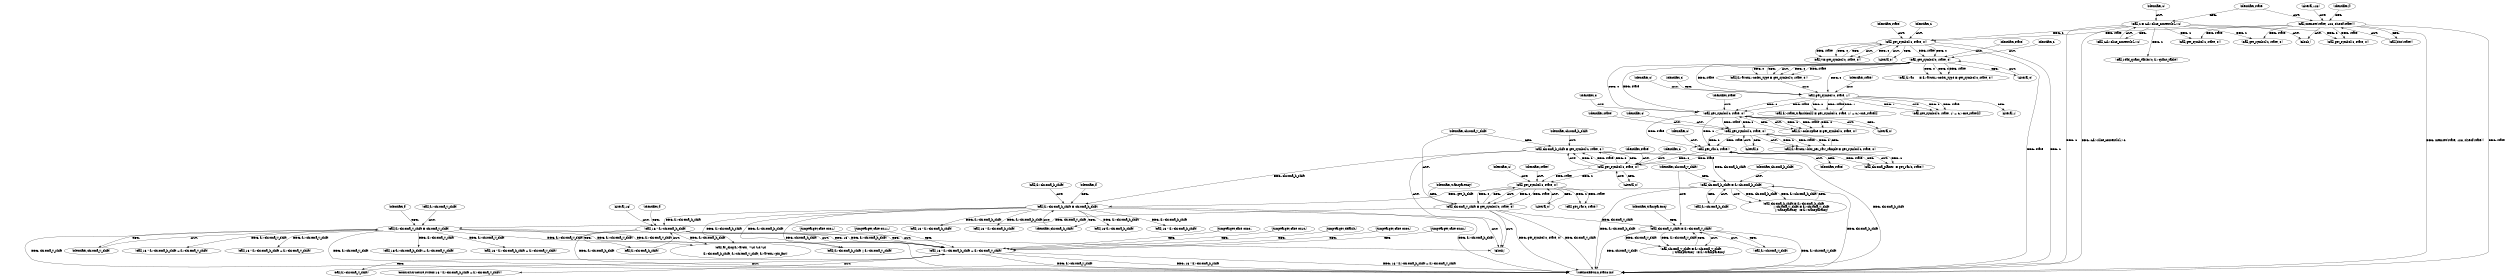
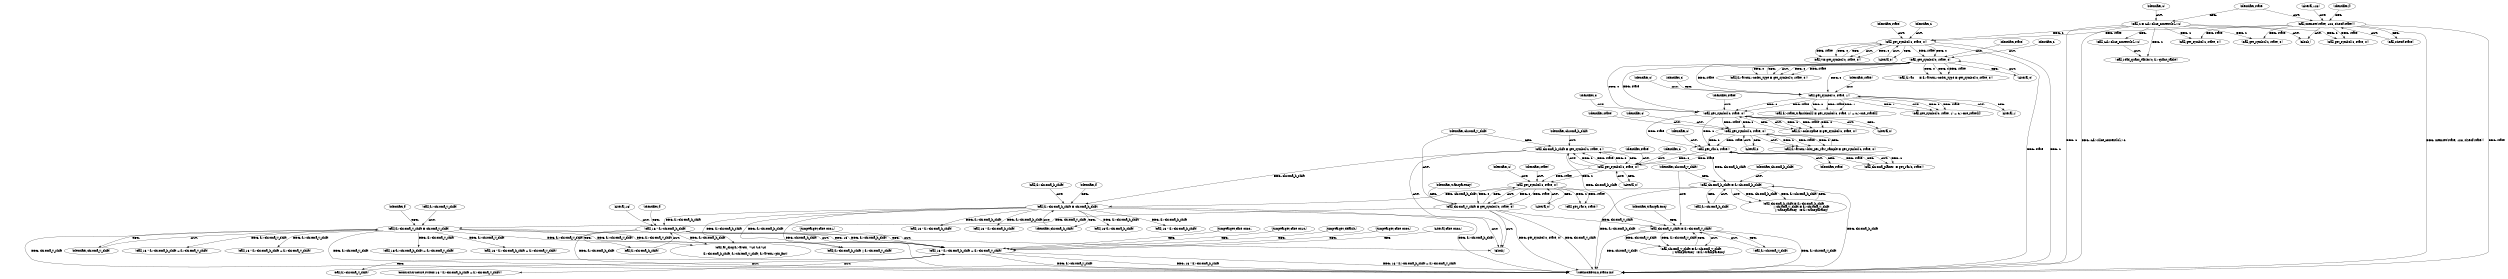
  digraph {
    n1 [label="(Call,16 * f->chroma_h_shift + f->chroma_v_shift)"]
    n2 [label="(Call,f->chroma_v_shift)"]
    n3 [label="(ControlStructure,switch(16 * f->chroma_h_shift + f->chroma_v_shift))"]
    n4 [label="(MethodReturn,static int)"]
    n5 [label="(Call,16 * f->chroma_h_shift)"]
    n6 [label="(Call,av_dlog(f->avctx, \"%d %d %d\n\",\n            f->chroma_h_shift, f->chroma_v_shift, f->avctx->pix_fmt))"]
    n7 [label="(Call,f->chroma_h_shift)"]
    n8 [label="(Call,f->chroma_h_shift = chroma_h_shift)"]
    n9 [label="(Call,16 * f->chroma_h_shift)"]
    n10 [label="(Block,)"]
    n11 [label="(Call,16 * f->chroma_h_shift)"]
    n12 [label="(Call,16 * f->chroma_h_shift)"]
    n13 [label="(Identifier,chroma_h_shift)"]
    n14 [label="(Call,16*f->chroma_h_shift)"]
    n15 [label="(Call,f->chroma_h_shift || f->chroma_v_shift)"]
    n16 [label="(Call,chroma_h_shift = get_symbol(c, state, 0))"]
    n17 [label="(Call,get_symbol(c, state, 0))"]
    n18 [label="(Call,chroma_h_shift!= f->chroma_h_shift)"]
    n19 [label="(Call,get_symbol(c, state, 0))"]
    n20 [label="(Literal,0)"]
    n21 [label="(Call,f->chroma_h_shift)"]
    n22 [label="(Call,chroma_h_shift!= f->chroma_h_shift\n                 || chroma_v_shift!= f->chroma_v_shift\n                 || transparency  != f->transparency)"]
    n23 [label="(Call,chroma_v_shift = get_symbol(c, state, 0))"]
    n24 [label="(Call,get_rac(c, state))"]
    n25 [label="(Literal,0)"]
    n26 [label="(Call,get_rac(c, state))"]
    n27 [label="(Call,chroma_planes  = get_rac(c, state))"]
    n28 [label="(Identifier,state)"]
    n29 [label="(Call,get_symbol(c, state, 0))"]
    n30 [label="(Call,get_symbol(c, state, 0))"]
    n31 [label="(Call,f->colorspace = get_symbol(c, state, 0))"]
    n32 [label="(Literal,0)"]
    n33 [label="(Call,f->avctx->bits_per_raw_sample = get_symbol(c, state, 0))"]
    n34 [label="(Literal,0)"]
    n35 [label="(Call,get_symbol(c, state, 1))"]
    n36 [label="(Call,get_symbol(c, state, 1) + c->one_state[i])"]
    n37 [label="(Call,f->state_transition[i] = get_symbol(c, state, 1) + c->one_state[i])"]
    n38 [label="(Literal,1)"]
    n39 [label="(Call,get_symbol(c, state, 0))"]
    n40 [label="(Call,f->ac      = f->avctx->coder_type = get_symbol(c, state, 0))"]
    n41 [label="(Call,f->avctx->coder_type = get_symbol(c, state, 0))"]
    n42 [label="(Literal,0)"]
    n43 [label="(Call,get_symbol(c, state, 0))"]
    n44 [label="(Call,v= get_symbol(c, state, 0))"]
    n45 [label="(Literal,0)"]
    n46 [label="(Call,c = &f->slice_context[0]->c)"]
    n47 [label="(Call,get_symbol(c, state, 0))"]
    n48 [label="(Call,&f->slice_context[0]->c)"]
    n49 [label="(Block,)"]
    n50 [label="(Call,get_symbol(c, state, 0))"]
    n51 [label="(Call,read_quant_tables(c, f->quant_table))"]
    n52 [label="(Call,get_symbol(c, state, 0))"]
    n53 [label="(Call,memset(state, 128, sizeof(state)))"]
-   n54 [label="(Call,bits(state))"]
+   n54 [label="(Call,sizeof(state))"]
    n55 [label="(Call,f->chroma_v_shift = chroma_v_shift)"]
    n56 [label="(Call,16*f->chroma_h_shift + f->chroma_v_shift)"]
    n57 [label="(Call,16 * f->chroma_h_shift + f->chroma_v_shift)"]
    n58 [label="(Identifier,chroma_v_shift)"]
    n59 [label="(Call,16 * f->chroma_h_shift + f->chroma_v_shift)"]
    n60 [label="(Call,16 * f->chroma_h_shift + f->chroma_v_shift)"]
    n61 [label="(Call,chroma_v_shift!= f->chroma_v_shift)"]
    n62 [label="(Call,chroma_v_shift!= f->chroma_v_shift\n                 || transparency  != f->transparency)"]
    n63 [label="(Call,f->chroma_v_shift)"]
    n64 [label="(Identifier,state)"]
    n65 [label="(JumpTarget,case 0x01:)"]
    n66 [label="(Identifier,state)"]
    n67 [label="(Identifier,state)"]
    n68 [label="(Identifier,chroma_h_shift)"]
    n69 [label="(Identifier,f)"]
    n70 [label="(Identifier,chroma_v_shift)"]
    n71 [label="(Identifier,c)"]
    n72 [label="(Identifier,state)"]
    n73 [label="(Identifier,state)"]
    n74 [label="(Call,f->chroma_h_shift)"]
    n75 [label="(Identifier,f)"]
    n76 [label="(Identifier,f)"]
    n77 [label="(Identifier,transparency)"]
-   n78 [label="(JumpTarget,case 0x11:)"]
    n79 [label="(Identifier,state)"]
    n80 [label="(Identifier,state)"]
    n81 [label="(Call,f->chroma_v_shift)"]
    n82 [label="(Identifier,transparency)"]
    n83 [label="(Identifier,c)"]
    n84 [label="(Identifier,c)"]
    n85 [label="(JumpTarget,case 0x20:)"]
    n86 [label="(Identifier,c)"]
    n87 [label="(JumpTarget,case 0x10:)"]
    n88 [label="(Identifier,c)"]
    n89 [label="(Literal,16)"]
    n90 [label="(Identifier,state)"]
    n91 [label="(Identifier,c)"]
    n92 [label="(Identifier,chroma_h_shift)"]
    n93 [label="(Identifier,c)"]
    n94 [label="(JumpTarget,default:)"]
    n95 [label="(JumpTarget,case 0x00:)"]
-   n96 [label="(JumpTarget,case 0x22:)"]
+   n96 [label="(Literal,case 0x22:)"]
    n97 [label="(Literal,128)"]
    n98 [label="(Identifier,chroma_v_shift)"]
    n99 [label="(Identifier,c)"]
    n100 [label="(Identifier,c)"]
    n101 [label="(Identifier,c)"]
    n102 [label="(Identifier,f)"]
    n1 -> n2 [label="CFG: "]
    n1 -> n3 [label="AST: "]
    n1 -> n4 [label="DDG: f->chroma_v_shift"]
    n1 -> n4 [label="DDG: 16 * f->chroma_h_shift"]
    n1 -> n4 [label="DDG: 16 * f->chroma_h_shift + f->chroma_v_shift"]
    n2 -> n1 [label="AST: "]
    n5 -> n1 [label="AST: "]
    n5 -> n1 [label="DDG: 16"]
    n5 -> n1 [label="DDG: f->chroma_h_shift"]
    n5 -> n4 [label="DDG: f->chroma_h_shift"]
    n5 -> n6 [label="DDG: f->chroma_h_shift"]
    n5 -> n7 [label="CFG: "]
    n7 -> n5 [label="AST: "]
    n8 -> n4 [label="DDG: chroma_h_shift"]
    n8 -> n4 [label="DDG: f->chroma_h_shift"]
    n8 -> n5 [label="DDG: f->chroma_h_shift"]
    n8 -> n6 [label="DDG: f->chroma_h_shift"]
    n8 -> n9 [label="DDG: f->chroma_h_shift"]
    n8 -> n10 [label="AST: "]
    n8 -> n11 [label="DDG: f->chroma_h_shift"]
    n8 -> n12 [label="DDG: f->chroma_h_shift"]
    n8 -> n13 [label="CFG: "]
    n8 -> n14 [label="DDG: f->chroma_h_shift"]
    n8 -> n15 [label="DDG: f->chroma_h_shift"]
    n13 -> n8 [label="AST: "]
-   n16 -> n4 [label="DDG: chroma_h_shift"]
+   n16 -> n61 [label="DDG: chroma_h_shift"]
    n16 -> n8 [label="DDG: chroma_h_shift"]
    n16 -> n10 [label="AST: "]
    n16 -> n17 [label="CFG: "]
    n16 -> n18 [label="DDG: chroma_h_shift"]
    n17 -> n16 [label="AST: "]
    n17 -> n16 [label="DDG: c"]
    n17 -> n16 [label="DDG: state"]
    n17 -> n16 [label="DDG: 0"]
    n17 -> n19 [label="DDG: c"]
    n17 -> n19 [label="DDG: state"]
    n17 -> n20 [label="CFG: "]
    n18 -> n4 [label="DDG: f->chroma_h_shift"]
    n18 -> n4 [label="DDG: chroma_h_shift"]
-   n18 -> n8 [label="DDG: get_h_shift"]
+   n18 -> n8 [label="DDG: chroma_h_shift"]
    n18 -> n21 [label="CFG: "]
    n18 -> n22 [label="AST: "]
    n18 -> n22 [label="DDG: chroma_h_shift"]
    n18 -> n22 [label="DDG: f->chroma_h_shift"]
    n19 -> n23 [label="AST: "]
    n19 -> n23 [label="DDG: c"]
    n19 -> n23 [label="DDG: state"]
    n19 -> n23 [label="DDG: 0"]
    n19 -> n24 [label="DDG: c"]
    n19 -> n24 [label="DDG: state"]
    n19 -> n25 [label="CFG: "]
    n20 -> n17 [label="AST: "]
    n21 -> n18 [label="AST: "]
    n22 -> n18 [label="CFG: "]
    n23 -> n4 [label="DDG: get_symbol(c, state, 0)"]
    n23 -> n4 [label="DDG: chroma_v_shift"]
    n23 -> n10 [label="AST: "]
    n23 -> n19 [label="CFG: "]
    n23 -> n55 [label="DDG: chroma_v_shift"]
    n23 -> n61 [label="DDG: chroma_v_shift"]
    n25 -> n19 [label="AST: "]
    n26 -> n17 [label="DDG: c"]
    n26 -> n17 [label="DDG: state"]
    n26 -> n27 [label="AST: "]
    n26 -> n27 [label="DDG: c"]
    n26 -> n27 [label="DDG: state"]
    n26 -> n28 [label="CFG: "]
    n27 -> n26 [label="CFG: "]
    n28 -> n26 [label="AST: "]
    n29 -> n26 [label="DDG: c"]
    n29 -> n26 [label="DDG: state"]
    n29 -> n30 [label="DDG: c"]
    n29 -> n30 [label="DDG: state"]
    n29 -> n31 [label="AST: "]
    n29 -> n31 [label="DDG: c"]
    n29 -> n31 [label="DDG: state"]
    n29 -> n31 [label="DDG: 0"]
    n29 -> n32 [label="CFG: "]
    n30 -> n26 [label="DDG: c"]
    n30 -> n26 [label="DDG: state"]
    n30 -> n33 [label="AST: "]
    n30 -> n33 [label="DDG: c"]
    n30 -> n33 [label="DDG: state"]
    n30 -> n33 [label="DDG: 0"]
    n30 -> n34 [label="CFG: "]
    n31 -> n29 [label="CFG: "]
    n32 -> n29 [label="AST: "]
    n33 -> n30 [label="CFG: "]
    n34 -> n30 [label="AST: "]
    n35 -> n29 [label="DDG: c"]
    n35 -> n29 [label="DDG: state"]
    n35 -> n36 [label="AST: "]
    n35 -> n36 [label="DDG: c"]
    n35 -> n36 [label="DDG: state"]
    n35 -> n36 [label="DDG: 1"]
    n35 -> n37 [label="DDG: c"]
    n35 -> n37 [label="DDG: state"]
    n35 -> n37 [label="DDG: 1"]
    n35 -> n38 [label="CFG: "]
-   n41 -> n35 [label="AST: "]
+   n38 -> n35 [label="AST: "]
    n39 -> n29 [label="DDG: c"]
    n39 -> n29 [label="DDG: state"]
    n39 -> n35 [label="DDG: c"]
    n39 -> n35 [label="DDG: state"]
    n39 -> n40 [label="DDG: c"]
    n39 -> n40 [label="DDG: state"]
    n39 -> n40 [label="DDG: 0"]
    n39 -> n41 [label="AST: "]
    n39 -> n41 [label="DDG: c"]
    n39 -> n41 [label="DDG: state"]
    n39 -> n41 [label="DDG: 0"]
    n39 -> n42 [label="CFG: "]
    n41 -> n39 [label="CFG: "]
    n42 -> n39 [label="AST: "]
    n43 -> n4 [label="DDG: state"]
    n43 -> n4 [label="DDG: c"]
    n43 -> n39 [label="DDG: c"]
    n43 -> n39 [label="DDG: state"]
    n43 -> n44 [label="AST: "]
    n43 -> n44 [label="DDG: c"]
    n43 -> n44 [label="DDG: state"]
    n43 -> n44 [label="DDG: 0"]
    n43 -> n45 [label="CFG: "]
    n44 -> n43 [label="CFG: "]
    n45 -> n43 [label="AST: "]
    n46 -> n4 [label="DDG: c"]
    n46 -> n4 [label="DDG: &f->slice_context[0]->c"]
    n46 -> n43 [label="DDG: c"]
    n46 -> n47 [label="DDG: c"]
    n46 -> n48 [label="CFG: "]
    n46 -> n49 [label="AST: "]
    n46 -> n50 [label="DDG: c"]
    n46 -> n51 [label="DDG: c"]
    n46 -> n52 [label="DDG: c"]
-   n48 -> n46 [label="AST: "]
+   n48 -> n51 [label="AST: "]
    n53 -> n4 [label="DDG: memset(state, 128, sizeof(state))"]
    n53 -> n4 [label="DDG: state"]
    n53 -> n43 [label="DDG: state"]
    n53 -> n47 [label="DDG: state"]
    n53 -> n49 [label="AST: "]
    n53 -> n50 [label="DDG: state"]
    n53 -> n52 [label="DDG: state"]
    n53 -> n54 [label="CFG: "]
    n54 -> n53 [label="AST: "]
    n55 -> n1 [label="DDG: f->chroma_v_shift"]
    n55 -> n4 [label="DDG: chroma_v_shift"]
    n55 -> n4 [label="DDG: f->chroma_v_shift"]
    n55 -> n6 [label="DDG: f->chroma_v_shift"]
    n55 -> n10 [label="AST: "]
    n55 -> n15 [label="DDG: f->chroma_v_shift"]
    n55 -> n56 [label="DDG: f->chroma_v_shift"]
    n55 -> n57 [label="DDG: f->chroma_v_shift"]
    n55 -> n58 [label="CFG: "]
    n55 -> n59 [label="DDG: f->chroma_v_shift"]
    n55 -> n60 [label="DDG: f->chroma_v_shift"]
    n58 -> n55 [label="AST: "]
    n61 -> n4 [label="DDG: f->chroma_v_shift"]
    n61 -> n4 [label="DDG: chroma_v_shift"]
    n61 -> n62 [label="AST: "]
    n61 -> n62 [label="DDG: chroma_v_shift"]
    n61 -> n62 [label="DDG: f->chroma_v_shift"]
    n61 -> n63 [label="CFG: "]
    n62 -> n61 [label="CFG: "]
    n63 -> n61 [label="AST: "]
    n64 -> n35 [label="AST: "]
    n65 -> n1 [label="CFG: "]
    n66 -> n46 [label="CFG: "]
    n66 -> n53 [label="AST: "]
    n67 -> n39 [label="AST: "]
    n68 -> n16 [label="AST: "]
    n69 -> n5 [label="CFG: "]
    n70 -> n18 [label="CFG: "]
    n70 -> n61 [label="AST: "]
    n71 -> n35 [label="AST: "]
    n72 -> n19 [label="AST: "]
    n73 -> n30 [label="AST: "]
    n74 -> n8 [label="AST: "]
    n75 -> n55 [label="CFG: "]
    n76 -> n53 [label="CFG: "]
    n77 -> n23 [label="CFG: "]
-   n78 -> n1 [label="CFG: "]
    n79 -> n29 [label="AST: "]
    n80 -> n43 [label="AST: "]
    n81 -> n55 [label="AST: "]
    n82 -> n61 [label="CFG: "]
    n83 -> n30 [label="AST: "]
    n84 -> n29 [label="AST: "]
    n85 -> n1 [label="CFG: "]
    n86 -> n43 [label="AST: "]
    n87 -> n1 [label="CFG: "]
    n88 -> n46 [label="AST: "]
    n89 -> n5 [label="AST: "]
    n90 -> n17 [label="AST: "]
    n91 -> n39 [label="AST: "]
    n92 -> n18 [label="AST: "]
    n93 -> n26 [label="AST: "]
    n94 -> n1 [label="CFG: "]
    n95 -> n1 [label="CFG: "]
    n96 -> n1 [label="CFG: "]
    n97 -> n53 [label="AST: "]
    n98 -> n16 [label="CFG: "]
    n98 -> n23 [label="AST: "]
    n99 -> n19 [label="AST: "]
    n100 -> n17 [label="AST: "]
    n101 -> n35 [label="CFG: "]
    n102 -> n8 [label="CFG: "]
  }
